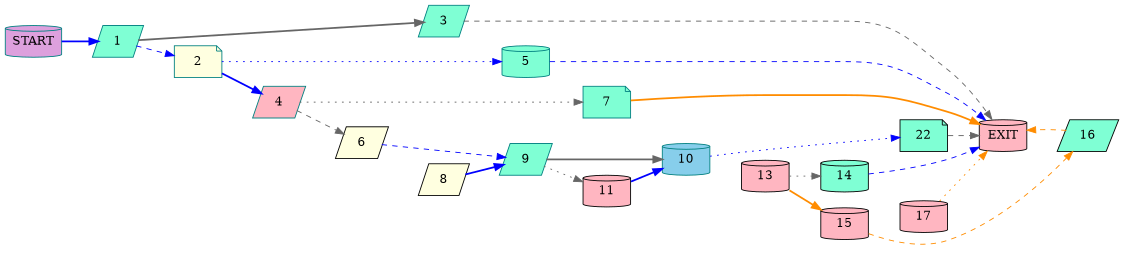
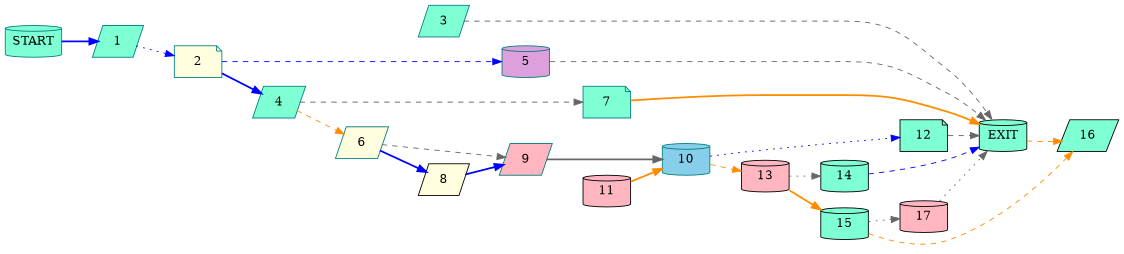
  digraph {
    rankdir=LR
    node [color=teal fillcolor=aquamarine shape=cylinder style=filled]
    edge [color=gray40 style=dashed]
-   n1 [fillcolor=plum label=START]
+   n1 [label=START]
    1 [shape=parallelogram]
    2 [fillcolor=lightyellow shape=note]
    3 [shape=parallelogram]
-   n5 [color=black fillcolor=lightpink label=EXIT]
-   4 [fillcolor=lightpink shape=parallelogram]
-   5
-   6 [color=black fillcolor=lightyellow shape=parallelogram]
+   n5 [color=black label=EXIT]
+   4 [shape=parallelogram]
+   5 [fillcolor=plum]
+   6 [fillcolor=lightyellow shape=parallelogram]
    7 [shape=note]
    8 [color=black fillcolor=lightyellow shape=parallelogram]
-   9 [shape=parallelogram]
+   9 [fillcolor=lightpink shape=parallelogram]
    10 [fillcolor=skyblue]
    11 [color=black fillcolor=lightpink]
-   12 [color=black shape=note label=22]
+   12 [color=black shape=note]
    13 [color=black fillcolor=lightpink]
    14 [color=black]
-   15 [color=black fillcolor=lightpink]
+   15 [color=black]
    16 [color=black shape=parallelogram]
    17 [color=black fillcolor=lightpink]
    n1 -> 1 [color=blue style=bold]
-   1 -> 2 [color=blue]
-   1 -> 3 [style=bold]
+   1 -> 2 [color=blue style=dotted]
    2 -> 4 [color=blue style=bold]
-   2 -> 5 [color=blue style=dotted]
+   2 -> 5 [color=blue]
    3 -> n5
-   4 -> 6
-   4 -> 7 [style=dotted]
-   5 -> n5 [color=blue]
-   6 -> 9 [color=blue]
+   4 -> 6 [color=darkorange]
+   4 -> 7
+   5 -> n5
+   6 -> 8 [color=blue style=bold]
+   6 -> 9
    7 -> n5 [color=darkorange style=bold]
    8 -> 9 [color=blue style=bold]
    9 -> 10 [style=bold]
-   9 -> 11 [style=dotted]
    10 -> 12 [color=blue style=dotted]
-   11 -> 10 [color=blue style=bold]
+   10 -> 13 [color=darkorange]
+   11 -> 10 [color=darkorange style=bold]
    12 -> n5
    13 -> 14 [style=dotted]
    13 -> 15 [color=darkorange style=bold]
    14 -> n5 [color=blue]
    15 -> 16 [color=darkorange]
-   16 -> n5 [color=darkorange]
-   17 -> n5 [color=darkorange style=dotted]
+   15 -> 17 [style=dotted]
+   n5 -> 16 [color=darkorange]
+   17 -> n5 [style=dotted]
  }
